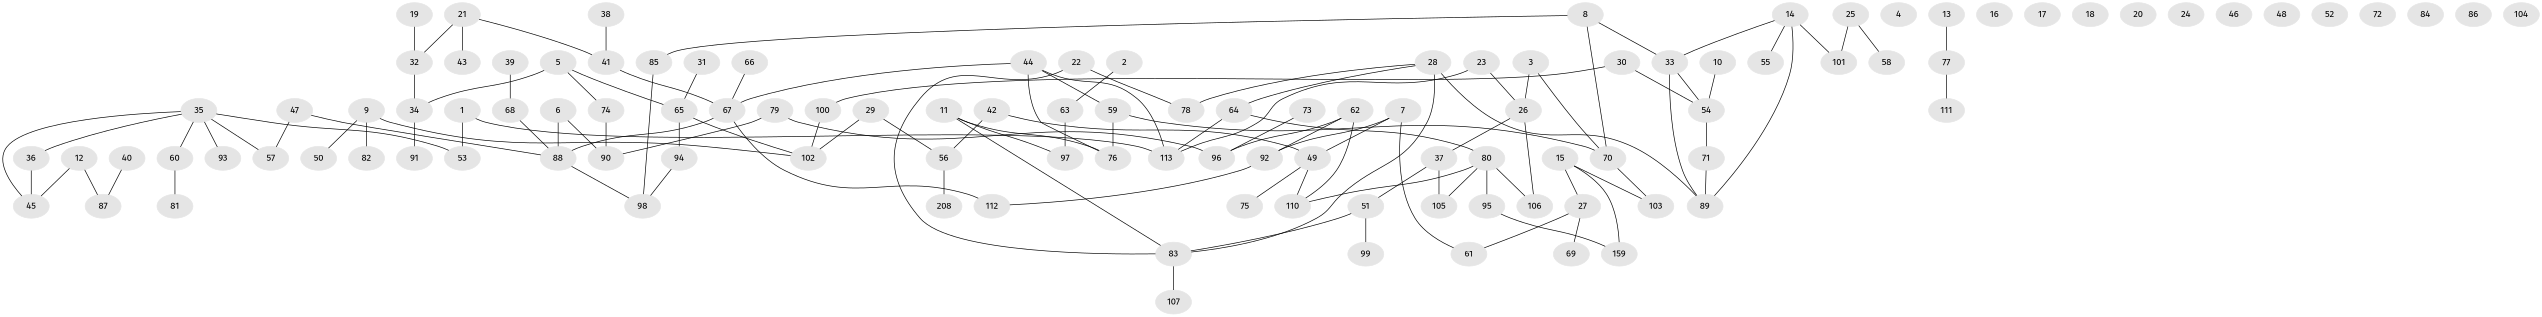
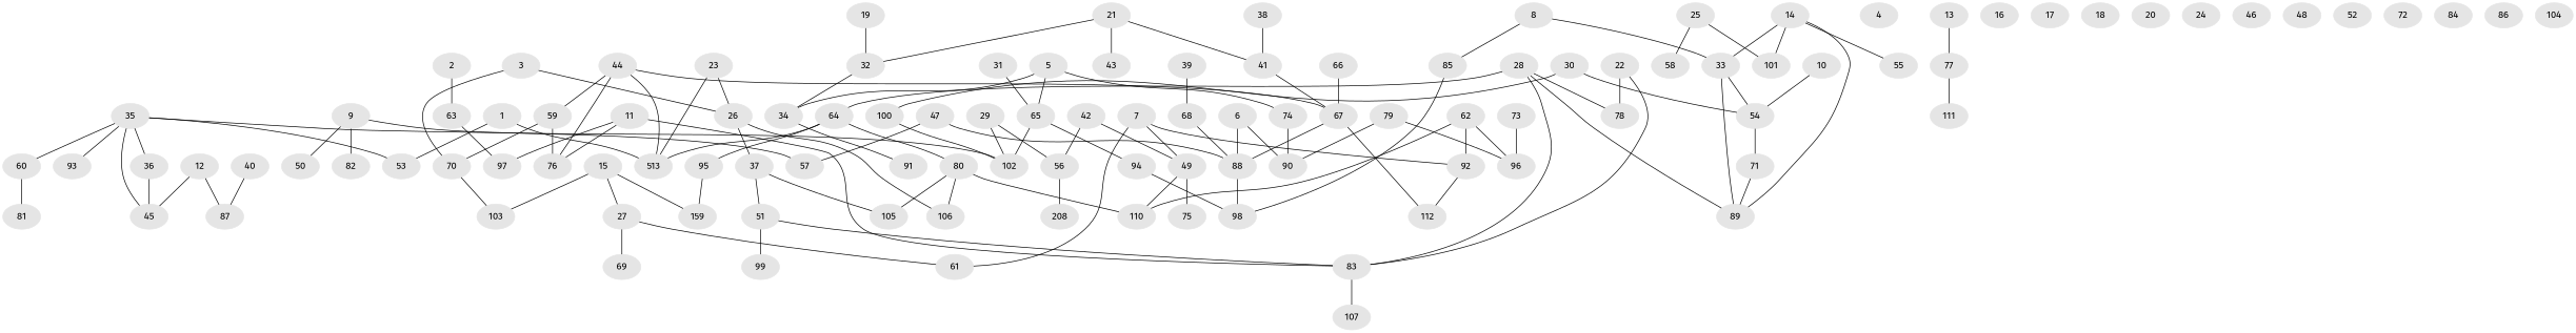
  graph {
    fontname="Fira Sans"
    node [color=gray90 fontname="Fira Sans" style=filled]
    edge [fontname="Fira Sans"]
    1
    53
-   113
+   113 [label=513]
    2
    63
    97
    3
    26
    70
    37
    106
    103
    4
    5
    34
    65
    74
    91
    102
    94
    90
    6
    88
    98
    7
    49
    61
    92
    75
    110
    112
    8
    33
    85
    54
    89
    9
    50
    82
    10
    71
    11
    76
    83
    107
    12
    45
    87
    13
    77
    111
    14
    55
    101
    15
    27
    n57 [label=159]
    69
    16
    17
    18
    19
    32
    20
    21
    41
    43
    67
    22
    78
    23
    24
    25
    58
    51
    105
    28
    64
    80
    95
    29
    56
    n83 [label=208]
    30
    100
    31
    35
    36
    57
    60
    93
    81
    99
    38
    39
    68
    40
    42
    44
    59
    46
    47
    48
    52
    62
    96
    66
    72
    73
    79
    84
    86
    104
    1 -- 53
    1 -- 113
    2 -- 63
    63 -- 97
    3 -- 26
    3 -- 70
    26 -- 37
    26 -- 106
    70 -- 103
    37 -- 51
    37 -- 105
    5 -- 34
    5 -- 65
    5 -- 74
    34 -- 91
    65 -- 102
    65 -- 94
    74 -- 90
    94 -- 98
    6 -- 90
    6 -- 88
    88 -- 98
    7 -- 49
    7 -- 61
    7 -- 92
    49 -- 75
    49 -- 110
    92 -- 112
-   8 -- 70
    8 -- 33
    8 -- 85
    33 -- 54
    33 -- 89
    85 -- 98
    54 -- 71
    9 -- 102
    9 -- 50
    9 -- 82
    10 -- 54
    71 -- 89
    11 -- 97
    11 -- 76
    11 -- 83
    83 -- 107
    12 -- 45
    12 -- 87
    13 -- 77
    77 -- 111
    14 -- 33
    14 -- 89
    14 -- 55
    14 -- 101
    15 -- 103
    15 -- 27
    15 -- n57
    27 -- 61
    27 -- 69
    19 -- 32
    32 -- 34
    21 -- 32
    21 -- 41
    21 -- 43
    41 -- 67
    67 -- 88
    67 -- 112
    22 -- 83
    22 -- 78
    23 -- 113
    23 -- 26
    25 -- 101
    25 -- 58
    51 -- 83
    51 -- 99
    28 -- 89
    28 -- 83
    28 -- 78
    28 -- 64
    64 -- 113
    64 -- 80
-   80 -- 95
+   64 -- 95
    80 -- 106
    80 -- 110
    80 -- 105
    95 -- n57
    29 -- 102
    29 -- 56
    56 -- n83
    30 -- 54
    30 -- 100
    100 -- 102
    31 -- 65
    35 -- 53
    35 -- 45
    35 -- 36
    35 -- 57
    35 -- 60
    35 -- 93
    36 -- 45
    60 -- 81
    38 -- 41
    39 -- 68
    68 -- 88
    40 -- 87
    42 -- 49
    42 -- 56
    44 -- 113
    44 -- 76
    44 -- 67
    44 -- 59
    59 -- 70
    59 -- 76
    47 -- 88
    47 -- 57
    62 -- 92
    62 -- 110
    62 -- 96
    66 -- 67
    73 -- 96
    79 -- 90
    79 -- 96
  }
